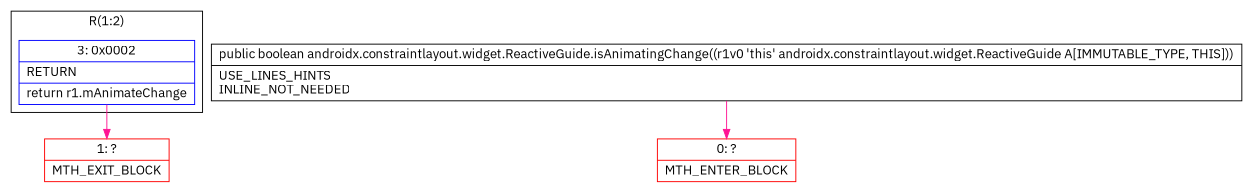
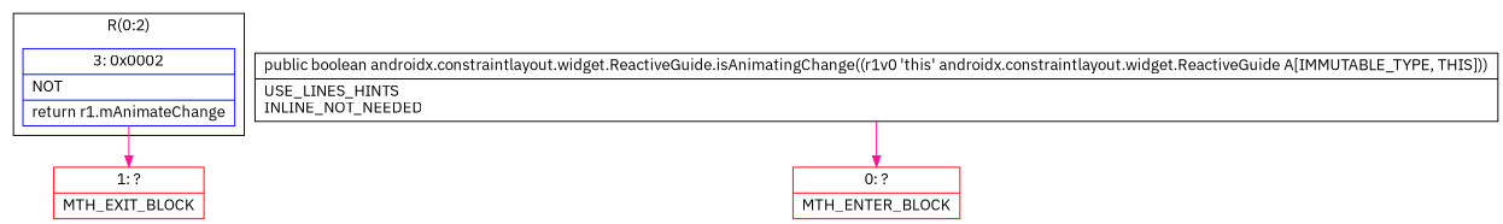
  digraph {
    fontname="IBM Plex Sans"
    node [color=red fontname="IBM Plex Sans" shape=record]
    edge [color=deeppink fontname="IBM Plex Sans"]
-   n1 [color=blue label="{3\:\ 0x0002|RETURN\l|return r1.mAnimateChange\l}"]
+   n1 [color=blue label="{3\:\ 0x0002|NOT\l|return r1.mAnimateChange\l}"]
    n2 [label="{1\:\ ?|MTH_EXIT_BLOCK\l}"]
    n3 [label="{0\:\ ?|MTH_ENTER_BLOCK\l}"]
    n4 [label="{public boolean androidx.constraintlayout.widget.ReactiveGuide.isAnimatingChange((r1v0 'this' androidx.constraintlayout.widget.ReactiveGuide A[IMMUTABLE_TYPE, THIS]))  | USE_LINES_HINTS\lINLINE_NOT_NEEDED\l}" color=""]
    subgraph cluster_1 {
-     label="R(1:2)"
+     label="R(0:2)"
      n1
    }
    n1 -> n2
    n4 -> n3
  }
